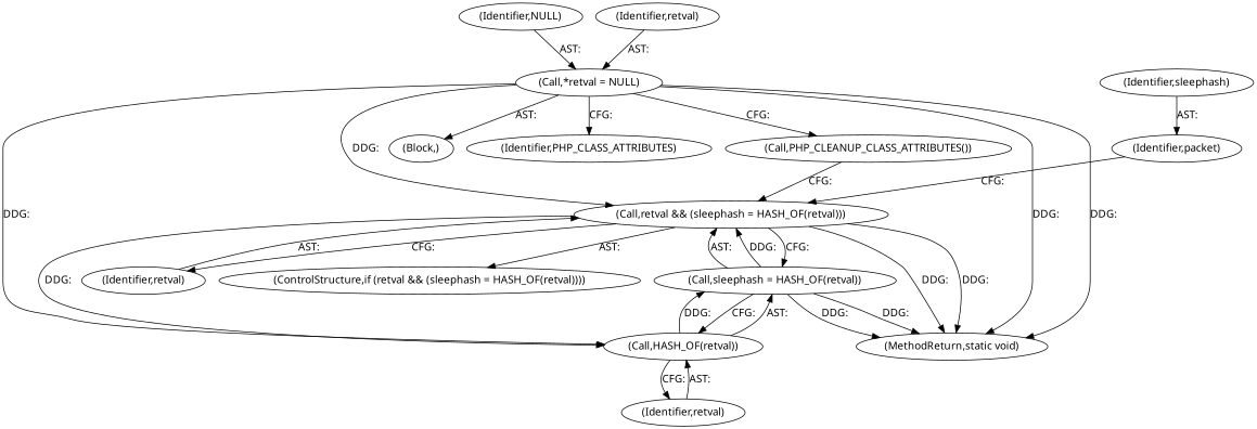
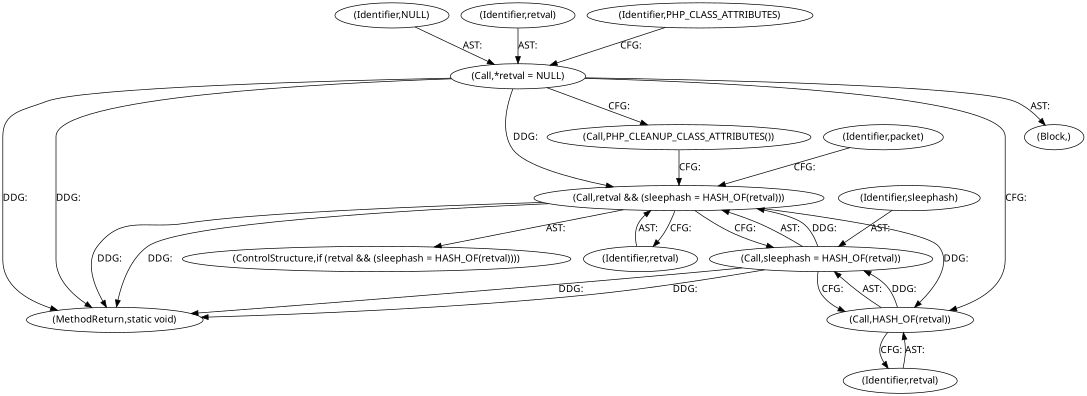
  digraph {
    fontname="Noto Sans"
    node [fontname="Noto Sans"]
    edge [fontname="Noto Sans"]
    n1 [label="(Call,retval && (sleephash = HASH_OF(retval)))"]
    n2 [label="(Call,sleephash = HASH_OF(retval))"]
    n3 [label="(ControlStructure,if (retval && (sleephash = HASH_OF(retval))))"]
    n4 [label="(Identifier,retval)"]
    n5 [label="(MethodReturn,static void)"]
    n6 [label="(Call,HASH_OF(retval))"]
    n7 [label="(Identifier,retval)"]
    n8 [label="(Call,*retval = NULL)"]
    n9 [label="(Block,)"]
    n10 [label="(Call,PHP_CLEANUP_CLASS_ATTRIBUTES())"]
    n11 [label="(Identifier,NULL)"]
    n12 [label="(Identifier,retval)"]
    n13 [label="(Identifier,PHP_CLASS_ATTRIBUTES)"]
    n14 [label="(Identifier,packet)"]
    n15 [label="(Identifier,sleephash)"]
    n1 -> n2 [label="CFG: "]
    n1 -> n3 [label="AST: "]
    n1 -> n4 [label="CFG: "]
    n1 -> n5 [label="DDG: "]
    n1 -> n5 [label="DDG: "]
    n1 -> n6 [label="DDG: "]
    n2 -> n1 [label="AST: "]
    n2 -> n1 [label="DDG: "]
    n2 -> n5 [label="DDG: "]
    n2 -> n5 [label="DDG: "]
    n2 -> n6 [label="CFG: "]
    n4 -> n1 [label="AST: "]
    n6 -> n2 [label="AST: "]
    n6 -> n2 [label="DDG: "]
    n6 -> n7 [label="CFG: "]
    n7 -> n6 [label="AST: "]
    n8 -> n1 [label="DDG: "]
    n8 -> n5 [label="DDG: "]
    n8 -> n5 [label="DDG: "]
-   n8 -> n6 [label="DDG: "]
+   n8 -> n6 [label="CFG: "]
    n8 -> n9 [label="AST: "]
    n8 -> n10 [label="CFG: "]
    n10 -> n1 [label="CFG: "]
    n11 -> n8 [label="AST: "]
    n12 -> n8 [label="AST: "]
-   n8 -> n13 [label="CFG: "]
+   n13 -> n8 [label="CFG: "]
    n14 -> n1 [label="CFG: "]
-   n15 -> n14 [label="AST: "]
+   n15 -> n2 [label="AST: "]
  }
